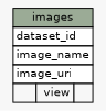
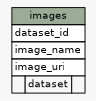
  digraph {
    bgcolor="#f7f7f7"
    fontname=Helvetica
    fontsize=11
    nodesep=0.18
    rankdir=RL
    ranksep=0.46
-   n1 [fontname=Helvetica fontsize=11 label=<     <TABLE BORDER="0" CELLBORDER="1" CELLSPACING="0" BGCOLOR="#ffffff">       <TR><TD COLSPAN="3" BGCOLOR="#9bab96" ALIGN="CENTER">images</TD></TR>       <TR><TD PORT="dataset_id" COLSPAN="3" ALIGN="LEFT">dataset_id</TD></TR>       <TR><TD PORT="image_name" COLSPAN="3" ALIGN="LEFT">image_name</TD></TR>       <TR><TD PORT="image_uri" COLSPAN="3" ALIGN="LEFT">image_uri</TD></TR>       <TR><TD ALIGN="LEFT" BGCOLOR="#f7f7f7">  </TD><TD ALIGN="RIGHT" BGCOLOR="#f7f7f7">view</TD><TD ALIGN="RIGHT" BGCOLOR="#f7f7f7">  </TD></TR>     </TABLE>> shape=plaintext]
+   n1 [fontname=Helvetica fontsize=11 label=<     <TABLE BORDER="0" CELLBORDER="1" CELLSPACING="0" BGCOLOR="#ffffff">       <TR><TD COLSPAN="3" BGCOLOR="#9bab96" ALIGN="CENTER">images</TD></TR>       <TR><TD PORT="dataset_id" COLSPAN="3" ALIGN="LEFT">dataset_id</TD></TR>       <TR><TD PORT="image_name" COLSPAN="3" ALIGN="LEFT">image_name</TD></TR>       <TR><TD PORT="image_uri" COLSPAN="3" ALIGN="LEFT">image_uri</TD></TR>       <TR><TD ALIGN="LEFT" BGCOLOR="#f7f7f7">  </TD><TD ALIGN="RIGHT" BGCOLOR="#f7f7f7">dataset</TD><TD ALIGN="RIGHT" BGCOLOR="#f7f7f7">  </TD></TR>     </TABLE>> shape=plaintext]
  }
